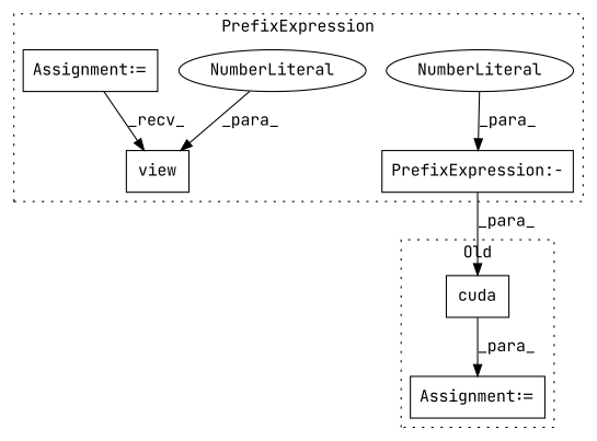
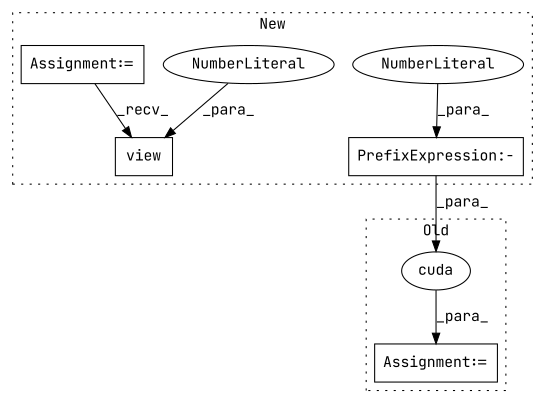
  digraph {
    fontname="JetBrains Mono"
    node [a=32 fontname="JetBrains Mono" l=1 shape=box]
    edge [fontname="JetBrains Mono"]
-   n1 [l=6 label=cuda s=1322]
+   n1 [l=6 label=cuda s=1322 shape=ellipse]
    n2 [a=7 label="Assignment:=" s=1315]
    n3 [l="5,1" label=view s="964,979"]
    n4 [a=34 label=NumberLiteral s=972 shape=ellipse]
    n5 [a=38 label="PrefixExpression:-" s=969]
    n6 [a=34 label=NumberLiteral s=970 shape=ellipse]
    n7 [a=7 label="Assignment:=" s=801]
    subgraph cluster_1 {
      label=Old
      style=dotted
      n1
      n2
    }
    subgraph cluster_2 {
-     label=PrefixExpression
+     label=New
      style=dotted
      n3
      n4
      n5
      n6
      n7
    }
    n1 -> n2 [label=_para_]
    n4 -> n3 [label=_para_]
    n5 -> n1 [label=_para_]
    n6 -> n5 [label=_para_]
    n7 -> n3 [label=_recv_]
  }
